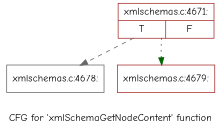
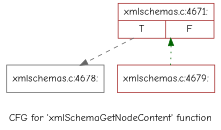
  digraph {
    fontname="Comic Neue"
    label="CFG for 'xmlSchemaGetNodeContent' function"
    node [color=brown fontname="Comic Neue" shape=record]
    edge [fontname="Comic Neue"]
    n1 [label="{xmlschemas.c:4671:|{<s0>T|<s1>F}}"]
    n2 [color=gray40 label="{xmlschemas.c:4678:}"]
    n3 [label="{xmlschemas.c:4679:}"]
    n1 -> n2 [color=gray40 style=dashed]
-   n1 -> n3 [color=darkgreen style=dotted]
+   n3 -> n1 [color=darkgreen style=dotted]
  }
